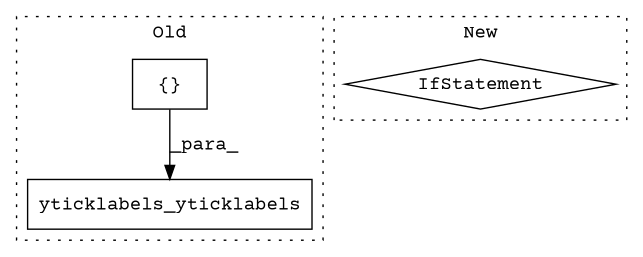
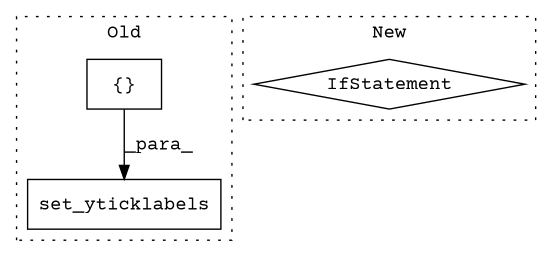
  digraph {
    fontname="Courier Prime"
    node [shape=box fontname="Courier Prime"]
-   n1 [a=32 l="16,1" label=yticklabels_yticklabels s="9283,9310"]
+   n1 [a=32 l="16,1" label=set_yticklabels s="9283,9310"]
    n2 [a=4 l=2 label="{}" s=9308]
    n3 [a=25 l="4,2" label=IfStatement s="10130,10148" shape=diamond]
    subgraph cluster_1 {
      label=Old
      style=dotted
      n1
      n2
    }
    subgraph cluster_2 {
      label=New
      style=dotted
      n3
    }
    n2 -> n1 [label=_para_ fontname="Courier Prime"]
  }
